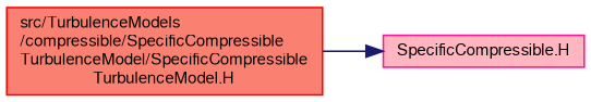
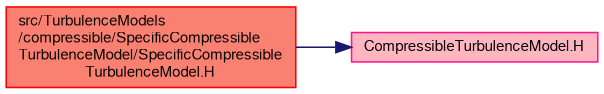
  digraph {
    rankdir=LR
    node [fontname=FreeSans fontsize=10 shape=record style=filled]
    n1 [color=red fillcolor=salmon fontcolor=black height=0.2 label="src/TurbulenceModels\l/compressible/SpecificCompressible\lTurbulenceModel/SpecificCompressible\lTurbulenceModel.H" width=0.4]
-   n2 [color=deeppink height=0.2 label="SpecificCompressible.H" width=0.4 fillcolor=lightpink]
+   n2 [color=deeppink height=0.2 label="CompressibleTurbulenceModel.H" width=0.4 fillcolor=lightpink]
    n1 -> n2 [color=midnightblue fontname=FreeSans fontsize=10 labelfontname=FreeSans labelfontsize=10 style=solid]
  }
